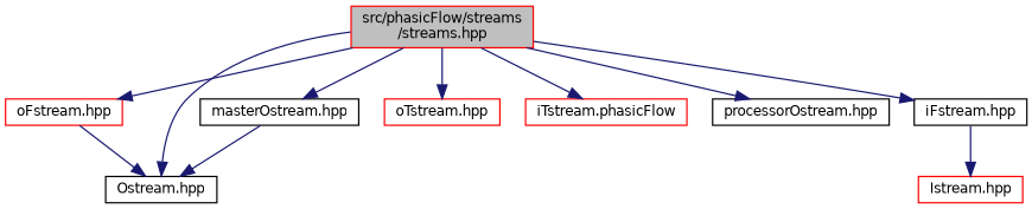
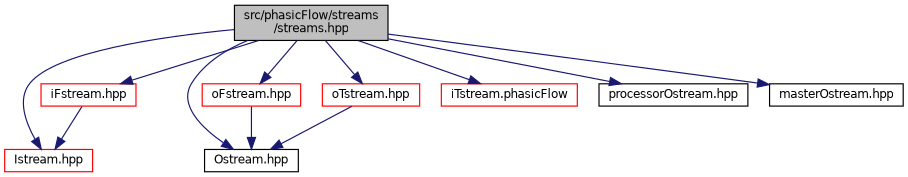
  digraph {
    node [color=red fillcolor=white fontname=Helvetica fontsize=10 shape=record style=filled]
    edge [color=midnightblue fontname=Helvetica fontsize=10 labelfontname=Helvetica labelfontsize=10 style=solid]
-   n1 [fillcolor=grey75 fontcolor=black height=0.2 label="src/phasicFlow/streams\l/streams.hpp" width=0.4]
+   n1 [color=black fillcolor=grey75 fontcolor=black height=0.2 label="src/phasicFlow/streams\l/streams.hpp" width=0.4]
    n2 [height=0.2 label="Istream.hpp" width=0.4]
    n3 [color=black height=0.2 label="Ostream.hpp" width=0.4]
-   n4 [color=black height=0.2 label="iFstream.hpp" width=0.4]
+   n4 [height=0.2 label="iFstream.hpp" width=0.4]
    n5 [height=0.2 label="oFstream.hpp" width=0.4]
    n6 [height=0.2 label="oTstream.hpp" width=0.4]
    n7 [height=0.2 label="iTstream.phasicFlow" width=0.4]
    n8 [color=black height=0.2 label="processorOstream.hpp" width=0.4]
    n9 [color=black height=0.2 label="masterOstream.hpp" width=0.4]
+   n1 -> n2
    n1 -> n3
    n1 -> n4
    n1 -> n5
    n1 -> n6
    n1 -> n7
    n1 -> n8
    n1 -> n9
    n4 -> n2
    n5 -> n3
-   n9 -> n3
+   n6 -> n3
  }
